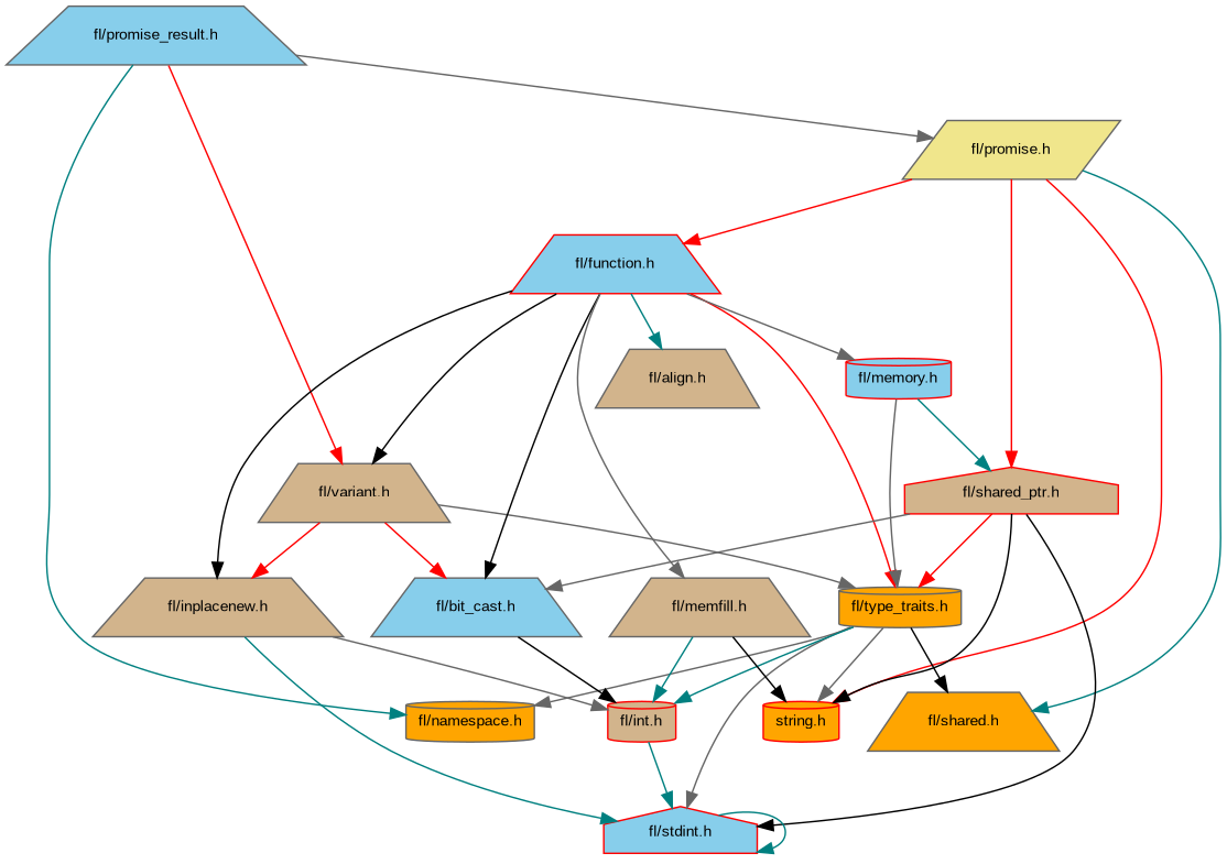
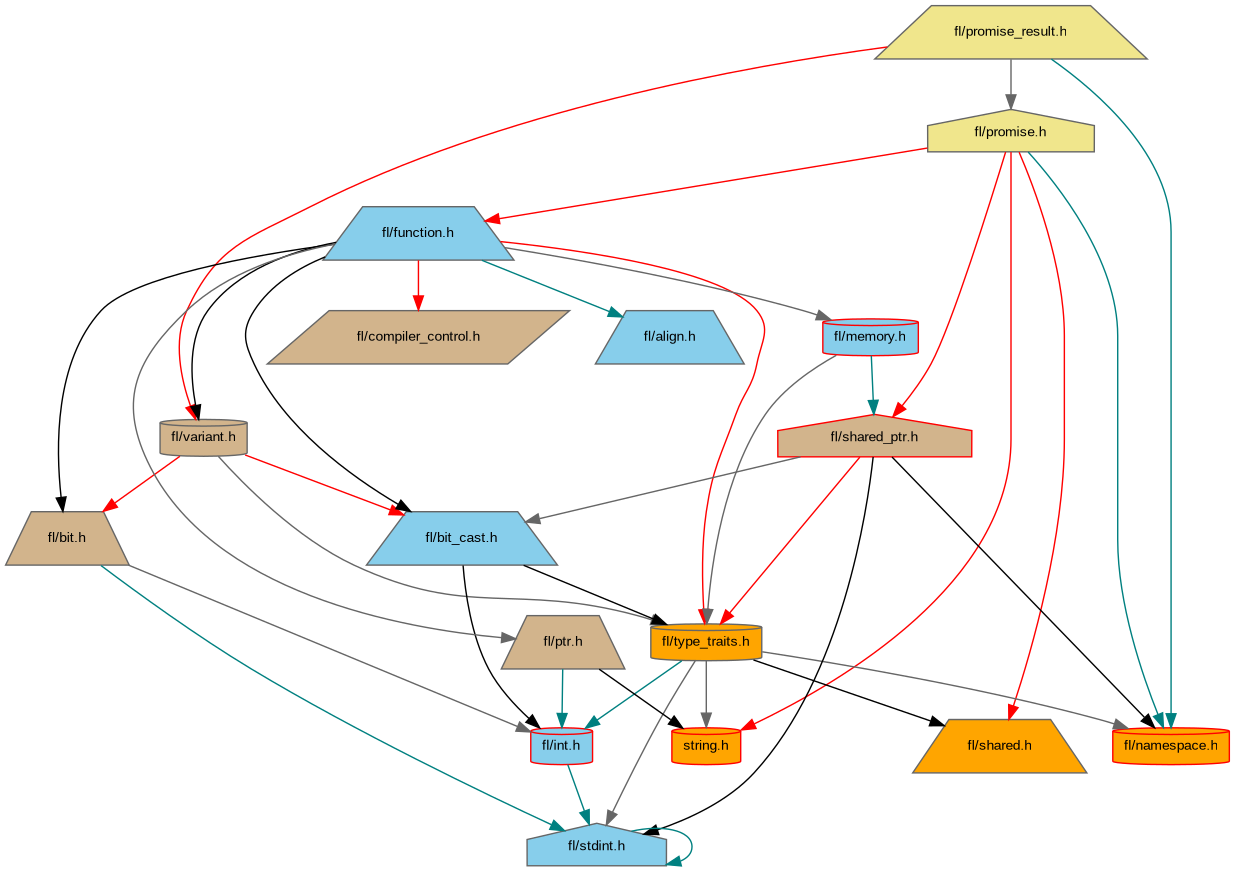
  digraph {
    fontname="Liberation Sans"
    node [color=grey40 fillcolor=tan fontname="Liberation Sans" fontsize=10 shape=trapezium style=filled]
    edge [color=teal fontname="Liberation Sans" fontsize=10 labelfontname=Helvetica labelfontsize=10 style=solid]
-   n1 [color=gray40 fillcolor=skyblue fontcolor=black height=0.2 label="fl/promise_result.h" width=0.4]
-   n2 [fillcolor=orange height=0.2 label="fl/namespace.h" shape=cylinder width=0.4]
-   n3 [height=0.2 label="fl/variant.h" width=0.4]
-   n4 [fillcolor=khaki height=0.2 label="fl/promise.h" shape=parallelogram width=0.4]
-   n5 [height=0.2 label="fl/inplacenew.h" width=0.4]
+   n1 [color=gray40 fillcolor=khaki fontcolor=black height=0.2 label="fl/promise_result.h" width=0.4]
+   n2 [color=red fillcolor=orange height=0.2 label="fl/namespace.h" shape=cylinder width=0.4]
+   n3 [height=0.2 label="fl/variant.h" shape=cylinder width=0.4]
+   n4 [fillcolor=khaki height=0.2 label="fl/promise.h" shape=house width=0.4]
+   n5 [height=0.2 label="fl/bit.h" width=0.4]
    n6 [fillcolor=orange height=0.2 label="fl/type_traits.h" shape=cylinder width=0.4]
    n7 [fillcolor=skyblue height=0.2 label="fl/bit_cast.h" width=0.4]
    n8 [color=red fillcolor=orange height=0.2 label="string.h" shape=cylinder width=0.4]
    n9 [fillcolor=orange height=0.2 label="fl/shared.h" width=0.4]
-   n10 [color=red fillcolor=skyblue height=0.2 label="fl/function.h" width=0.4]
+   n10 [fillcolor=skyblue height=0.2 label="fl/function.h" width=0.4]
    n11 [color=red height=0.2 label="fl/shared_ptr.h" shape=house width=0.4]
-   n12 [color=red fillcolor=skyblue height=0.2 label="fl/stdint.h" shape=house width=0.4]
-   n13 [color=red height=0.2 label="fl/int.h" shape=cylinder width=0.4]
+   n12 [fillcolor=skyblue height=0.2 label="fl/stdint.h" shape=house width=0.4]
+   n13 [color=red fillcolor=skyblue height=0.2 label="fl/int.h" shape=cylinder width=0.4]
    n14 [color=red fillcolor=skyblue height=0.2 label="fl/memory.h" shape=cylinder width=0.4]
-   n16 [height=0.2 label="fl/memfill.h" width=0.4]
-   n17 [height=0.2 label="fl/align.h" width=0.4]
+   n15 [height=0.2 label="fl/compiler_control.h" shape=parallelogram width=0.4]
+   n16 [height=0.2 label="fl/ptr.h" width=0.4]
+   n17 [fillcolor=skyblue height=0.2 label="fl/align.h" width=0.4]
    n1 -> n2
    n1 -> n3 [color=red]
    n1 -> n4 [color=gray40]
    n3 -> n5 [color=red]
    n3 -> n6 [color=gray40]
    n3 -> n7 [color=red]
+   n4 -> n2
    n4 -> n8 [color=red]
-   n4 -> n9
+   n4 -> n9 [color=red]
    n4 -> n10 [color=red]
    n4 -> n11 [color=red]
    n5 -> n12
    n5 -> n13 [color=gray40]
    n6 -> n2 [color=gray40]
    n6 -> n8 [color=gray40]
    n6 -> n9 [color=black]
    n6 -> n12 [color=gray40]
    n6 -> n13
+   n7 -> n6 [color=black]
    n7 -> n13 [color=black]
    n10 -> n3 [color=black]
    n10 -> n5 [color=black]
    n10 -> n6 [color=red]
    n10 -> n7 [color=black]
    n10 -> n14 [color=gray40]
+   n10 -> n15 [color=red]
    n10 -> n16 [color=gray40]
    n10 -> n17
-   n11 -> n8 [color=black]
+   n11 -> n2 [color=black]
    n11 -> n6 [color=red]
    n11 -> n7 [color=gray40]
    n11 -> n12 [color=black]
    n12 -> n12
    n13 -> n12
    n14 -> n6 [color=gray40]
    n14 -> n11
    n16 -> n8 [color=black]
    n16 -> n13
  }
